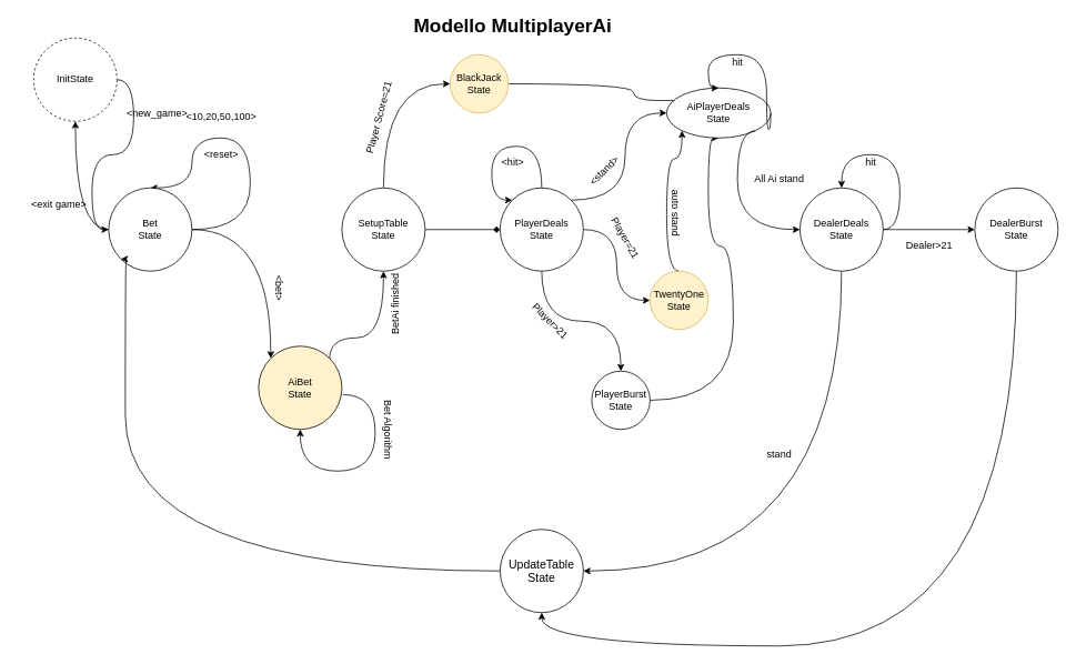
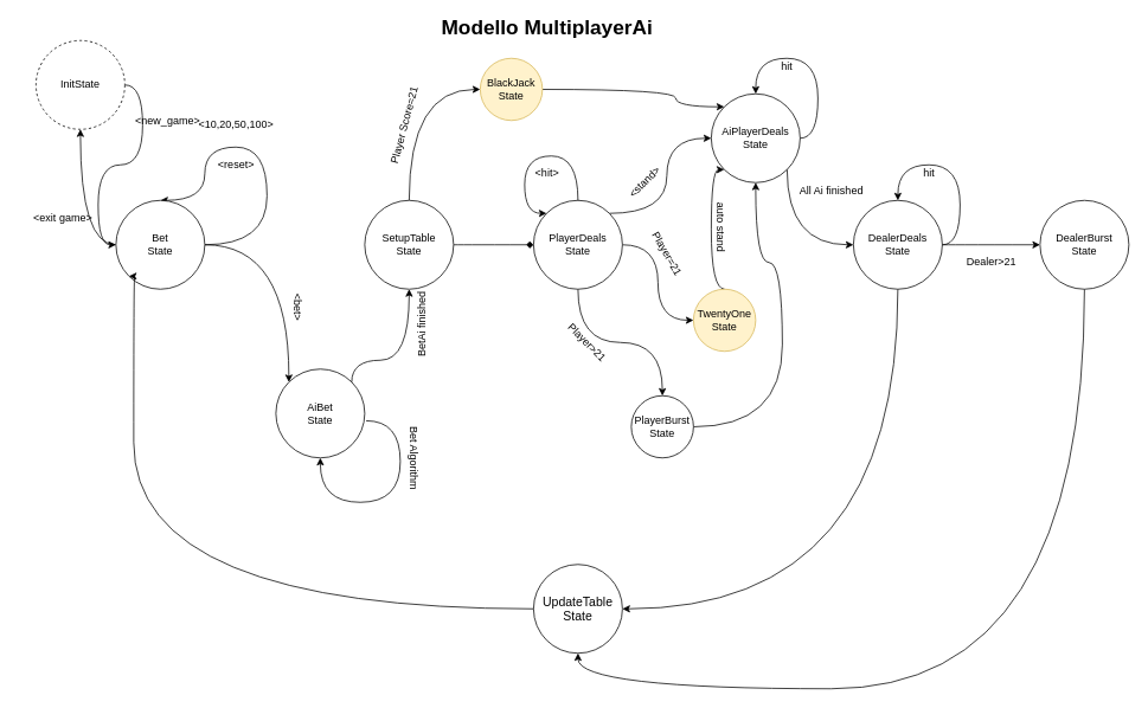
  <mxCell id="0" />
  <mxCell id="1" parent="0" />
  <mxCell id="2" style="edgeStyle=orthogonalEdgeStyle;rounded=0;orthogonalLoop=1;jettySize=auto;html=1;exitX=1;exitY=0.5;exitDx=0;exitDy=0;curved=1;entryX=0;entryY=0.5;entryDx=0;entryDy=0;" parent="1" source="8" target="7" edge="1"><mxGeometry relative="1" as="geometry" /></mxCell>
  <mxCell id="3" value="&amp;lt;new_game&amp;gt;" style="text;html=1;align=center;verticalAlign=middle;resizable=0;points=[];" parent="2" vertex="1" connectable="0"><mxGeometry x="-0.092" relative="1" as="geometry"><mxPoint x="40" y="-50" as="offset" /></mxGeometry></mxCell>
  <mxCell id="4" style="edgeStyle=orthogonalEdgeStyle;curved=1;rounded=0;orthogonalLoop=1;jettySize=auto;html=1;exitX=1;exitY=0.5;exitDx=0;exitDy=0;entryX=0.5;entryY=0;entryDx=0;entryDy=0;" parent="1" source="7" target="7" edge="1"><mxGeometry relative="1" as="geometry"><mxPoint x="370" y="285" as="targetPoint" /><Array as="points"><mxPoint x="300" y="275" /><mxPoint x="300" y="165" /><mxPoint x="230" y="165" /></Array></mxGeometry></mxCell>
  <mxCell id="5" style="edgeStyle=orthogonalEdgeStyle;curved=1;rounded=0;orthogonalLoop=1;jettySize=auto;html=1;entryX=0;entryY=0;entryDx=0;entryDy=0;" parent="1" source="7" target="51" edge="1"><mxGeometry relative="1" as="geometry" /></mxCell>
  <mxCell id="6" style="edgeStyle=orthogonalEdgeStyle;curved=1;rounded=0;orthogonalLoop=1;jettySize=auto;html=1;exitX=0;exitY=0.5;exitDx=0;exitDy=0;entryX=0.5;entryY=1;entryDx=0;entryDy=0;" parent="1" source="7" target="8" edge="1"><mxGeometry relative="1" as="geometry" /></mxCell>
  <mxCell id="7" value="Bet&lt;br&gt;State" style="ellipse;whiteSpace=wrap;html=1;" parent="1" vertex="1"><mxGeometry x="130" y="225" width="100" height="100" as="geometry" /></mxCell>
  <mxCell id="8" value="InitState" style="ellipse;whiteSpace=wrap;html=1;dashed=1;" parent="1" vertex="1"><mxGeometry x="40" y="45" width="100" height="100" as="geometry" /></mxCell>
  <mxCell id="9" value="&amp;lt;bet&amp;gt;" style="text;html=1;align=center;verticalAlign=middle;resizable=0;points=[];autosize=1;rotation=90;" parent="1" vertex="1"><mxGeometry x="310" y="335" width="50" height="20" as="geometry" /></mxCell>
  <mxCell id="10" value="&amp;lt;10,20,50,100&amp;gt;" style="text;html=1;align=center;verticalAlign=middle;resizable=0;points=[];autosize=1;" parent="1" vertex="1"><mxGeometry x="205" y="130" width="120" height="20" as="geometry" /></mxCell>
  <mxCell id="11" style="edgeStyle=orthogonalEdgeStyle;curved=1;rounded=0;orthogonalLoop=1;jettySize=auto;html=1;exitX=1;exitY=0.5;exitDx=0;exitDy=0;entryX=0;entryY=0.5;entryDx=0;entryDy=0;endArrow=diamond;" parent="1" source="13" target="17" edge="1"><mxGeometry relative="1" as="geometry" /></mxCell>
  <mxCell id="12" style="edgeStyle=orthogonalEdgeStyle;curved=1;rounded=0;orthogonalLoop=1;jettySize=auto;html=1;exitX=0.5;exitY=0;exitDx=0;exitDy=0;entryX=0;entryY=0.5;entryDx=0;entryDy=0;" parent="1" source="13" target="32" edge="1"><mxGeometry relative="1" as="geometry"><mxPoint x="460" y="415" as="targetPoint" /></mxGeometry></mxCell>
  <mxCell id="13" value="SetupTable&lt;br&gt;State" style="ellipse;whiteSpace=wrap;html=1;" parent="1" vertex="1"><mxGeometry x="410" y="225" width="100" height="100" as="geometry" /></mxCell>
  <mxCell id="14" style="edgeStyle=orthogonalEdgeStyle;curved=1;rounded=0;orthogonalLoop=1;jettySize=auto;html=1;exitX=1;exitY=0;exitDx=0;exitDy=0;entryX=0;entryY=0.5;entryDx=0;entryDy=0;" parent="1" source="17" target="44" edge="1"><mxGeometry relative="1" as="geometry" /></mxCell>
  <mxCell id="15" style="edgeStyle=orthogonalEdgeStyle;curved=1;rounded=0;orthogonalLoop=1;jettySize=auto;html=1;exitX=0.5;exitY=1;exitDx=0;exitDy=0;entryX=0.5;entryY=0;entryDx=0;entryDy=0;" parent="1" source="17" target="25" edge="1"><mxGeometry relative="1" as="geometry"><mxPoint x="730" y="425" as="targetPoint" /></mxGeometry></mxCell>
  <mxCell id="16" style="edgeStyle=orthogonalEdgeStyle;curved=1;rounded=0;orthogonalLoop=1;jettySize=auto;html=1;exitX=1;exitY=0.5;exitDx=0;exitDy=0;entryX=0;entryY=0.5;entryDx=0;entryDy=0;" parent="1" source="17" target="41" edge="1"><mxGeometry relative="1" as="geometry" /></mxCell>
  <mxCell id="17" value="PlayerDeals&lt;br&gt;State" style="ellipse;whiteSpace=wrap;html=1;" parent="1" vertex="1"><mxGeometry x="600" y="225" width="100" height="100" as="geometry" /></mxCell>
  <mxCell id="18" value="&amp;lt;hit&amp;gt;" style="text;html=1;align=center;verticalAlign=middle;resizable=0;points=[];autosize=1;" parent="1" vertex="1"><mxGeometry x="590" y="185" width="50" height="20" as="geometry" /></mxCell>
  <mxCell id="19" style="edgeStyle=orthogonalEdgeStyle;curved=1;rounded=0;orthogonalLoop=1;jettySize=auto;html=1;exitX=0.5;exitY=1;exitDx=0;exitDy=0;entryX=1;entryY=0.5;entryDx=0;entryDy=0;" parent="1" source="21" target="28" edge="1"><mxGeometry relative="1" as="geometry"><Array as="points"><mxPoint x="1010" y="685" /></Array></mxGeometry></mxCell>
  <mxCell id="20" style="edgeStyle=orthogonalEdgeStyle;curved=1;rounded=0;orthogonalLoop=1;jettySize=auto;html=1;exitX=1;exitY=0.5;exitDx=0;exitDy=0;entryX=0;entryY=0.5;entryDx=0;entryDy=0;" parent="1" source="21" target="35" edge="1"><mxGeometry relative="1" as="geometry" /></mxCell>
  <mxCell id="21" value="DealerDeals&lt;br&gt;State" style="ellipse;whiteSpace=wrap;html=1;" parent="1" vertex="1"><mxGeometry x="960" y="225" width="100" height="100" as="geometry" /></mxCell>
  <mxCell id="22" style="edgeStyle=orthogonalEdgeStyle;curved=1;rounded=0;orthogonalLoop=1;jettySize=auto;html=1;exitX=0.5;exitY=0;exitDx=0;exitDy=0;entryX=0;entryY=0;entryDx=0;entryDy=0;" parent="1" source="17" target="17" edge="1"><mxGeometry relative="1" as="geometry"><Array as="points"><mxPoint x="650" y="175" /><mxPoint x="590" y="175" /><mxPoint x="590" y="240" /></Array></mxGeometry></mxCell>
  <mxCell id="23" value="&amp;lt;stand&amp;gt;" style="text;html=1;align=center;verticalAlign=middle;resizable=0;points=[];autosize=1;rotation=-45;" parent="1" vertex="1"><mxGeometry x="690" y="195" width="70" height="20" as="geometry" /></mxCell>
  <mxCell id="24" style="edgeStyle=orthogonalEdgeStyle;curved=1;rounded=0;orthogonalLoop=1;jettySize=auto;html=1;exitX=1;exitY=0.5;exitDx=0;exitDy=0;entryX=0.5;entryY=1;entryDx=0;entryDy=0;" parent="1" source="25" target="44" edge="1"><mxGeometry relative="1" as="geometry"><mxPoint x="950" y="275" as="targetPoint" /><Array as="points"><mxPoint x="880" y="480" /><mxPoint x="880" y="295" /><mxPoint x="850" y="295" /></Array></mxGeometry></mxCell>
  <mxCell id="25" value="PlayerBurst&lt;br&gt;State" style="ellipse;whiteSpace=wrap;html=1;" parent="1" vertex="1"><mxGeometry x="710" y="445" width="70" height="70" as="geometry" /></mxCell>
  <mxCell id="26" value="Player&amp;gt;21" style="text;html=1;align=center;verticalAlign=middle;resizable=0;points=[];autosize=1;rotation=45;" parent="1" vertex="1"><mxGeometry x="620" y="375" width="80" height="20" as="geometry" /></mxCell>
  <mxCell id="27" style="edgeStyle=orthogonalEdgeStyle;curved=1;rounded=0;orthogonalLoop=1;jettySize=auto;html=1;exitX=0;exitY=0.5;exitDx=0;exitDy=0;entryX=0;entryY=1;entryDx=0;entryDy=0;" parent="1" source="28" target="7" edge="1"><mxGeometry relative="1" as="geometry"><Array as="points"><mxPoint x="150" y="685" /><mxPoint x="150" y="310" /></Array></mxGeometry></mxCell>
  <mxCell id="28" value="&lt;font style=&quot;font-size: 14px&quot;&gt;UpdateTable&lt;br&gt;State&lt;/font&gt;" style="ellipse;whiteSpace=wrap;html=1;" parent="1" vertex="1"><mxGeometry x="600" y="635" width="100" height="100" as="geometry" /></mxCell>
  <mxCell id="29" value="&lt;font style=&quot;font-size: 23px&quot;&gt;&lt;b&gt;Modello MultiplayerAi&lt;/b&gt;&lt;/font&gt;" style="text;html=1;align=center;verticalAlign=middle;resizable=0;points=[];autosize=1;" parent="1" vertex="1"><mxGeometry x="490" y="20" width="250" height="20" as="geometry" /></mxCell>
  <mxCell id="30" value="Player Score=21" style="text;html=1;align=center;verticalAlign=middle;resizable=0;points=[];autosize=1;rotation=-75;" parent="1" vertex="1"><mxGeometry x="390" y="131" width="130" height="20" as="geometry" /></mxCell>
  <mxCell id="31" style="edgeStyle=orthogonalEdgeStyle;curved=1;rounded=0;orthogonalLoop=1;jettySize=auto;html=1;exitX=1;exitY=0.5;exitDx=0;exitDy=0;entryX=0;entryY=0;entryDx=0;entryDy=0;" parent="1" source="32" target="44" edge="1"><mxGeometry relative="1" as="geometry"><mxPoint x="790" y="155" as="targetPoint" /><Array as="points"><mxPoint x="760" y="100" /><mxPoint x="760" y="120" /></Array></mxGeometry></mxCell>
  <mxCell id="32" value="BlackJack&lt;br&gt;State" style="ellipse;whiteSpace=wrap;html=1;fillColor=#fff2cc;strokeColor=#d6b656;" parent="1" vertex="1"><mxGeometry x="540" y="65" width="70" height="70" as="geometry" /></mxCell>
  <mxCell id="33" value="&amp;lt;reset&amp;gt;" style="text;html=1;align=center;verticalAlign=middle;resizable=0;points=[];autosize=1;" parent="1" vertex="1"><mxGeometry x="230" y="175" width="70" height="20" as="geometry" /></mxCell>
  <mxCell id="34" style="edgeStyle=orthogonalEdgeStyle;curved=1;rounded=0;orthogonalLoop=1;jettySize=auto;html=1;exitX=0.5;exitY=1;exitDx=0;exitDy=0;entryX=0.5;entryY=1;entryDx=0;entryDy=0;" parent="1" source="35" target="28" edge="1"><mxGeometry relative="1" as="geometry"><Array as="points"><mxPoint x="1220" y="775" /><mxPoint x="650" y="775" /></Array></mxGeometry></mxCell>
  <mxCell id="35" value="DealerBurst&lt;br&gt;State" style="ellipse;whiteSpace=wrap;html=1;" parent="1" vertex="1"><mxGeometry x="1170" y="225" width="100" height="100" as="geometry" /></mxCell>
  <mxCell id="36" value="hit" style="text;html=1;align=center;verticalAlign=middle;resizable=0;points=[];autosize=1;" parent="1" vertex="1"><mxGeometry x="1030" y="185" width="30" height="20" as="geometry" /></mxCell>
- <mxCell id="37" value="stand" style="text;html=1;align=center;verticalAlign=middle;resizable=0;points=[];autosize=1;" parent="1" vertex="1"><mxGeometry x="910" y="535" width="50" height="20" as="geometry" /></mxCell>
  <mxCell id="38" value="Dealer&amp;gt;21" style="text;html=1;align=center;verticalAlign=middle;resizable=0;points=[];autosize=1;" parent="1" vertex="1"><mxGeometry x="1070" y="285" width="90" height="20" as="geometry" /></mxCell>
  <mxCell id="39" value="&amp;lt;exit game&amp;gt;" style="text;html=1;align=center;verticalAlign=middle;resizable=0;points=[];autosize=1;" parent="1" vertex="1"><mxGeometry y="235" width="100" height="20" as="geometry" x="20" /></mxCell>
  <mxCell id="40" style="edgeStyle=orthogonalEdgeStyle;curved=1;rounded=0;orthogonalLoop=1;jettySize=auto;html=1;exitX=0.5;exitY=0;exitDx=0;exitDy=0;entryX=0;entryY=1;entryDx=0;entryDy=0;" parent="1" source="41" target="44" edge="1"><mxGeometry relative="1" as="geometry"><mxPoint x="790" y="305" as="targetPoint" /><Array as="points"><mxPoint x="800" y="325" /><mxPoint x="800" y="190" /></Array></mxGeometry></mxCell>
  <mxCell id="41" value="TwentyOne&lt;br&gt;State" style="ellipse;whiteSpace=wrap;html=1;fillColor=#fff2cc;strokeColor=#d6b656;" parent="1" vertex="1"><mxGeometry x="780" y="325" width="70" height="70" as="geometry" /></mxCell>
  <mxCell id="42" value="Player=21" style="text;html=1;align=center;verticalAlign=middle;resizable=0;points=[];autosize=1;rotation=60;" parent="1" vertex="1"><mxGeometry x="710" y="275" width="80" height="20" as="geometry" /></mxCell>
  <mxCell id="43" style="edgeStyle=orthogonalEdgeStyle;curved=1;rounded=0;orthogonalLoop=1;jettySize=auto;html=1;exitX=1;exitY=0.5;exitDx=0;exitDy=0;entryX=0.5;entryY=0;entryDx=0;entryDy=0;" parent="1" source="21" target="21" edge="1"><mxGeometry relative="1" as="geometry"><Array as="points"><mxPoint x="1080" y="275" /><mxPoint x="1080" y="185" /><mxPoint x="1010" y="185" /></Array></mxGeometry></mxCell>
- <mxCell id="44" value="AiPlayerDeals&lt;br&gt;State" style="ellipse;whiteSpace=wrap;html=1;" vertex="1" parent="1"><mxGeometry x="800" y="105" width="125" height="60" as="geometry" /></mxCell>
+ <mxCell id="44" value="AiPlayerDeals&lt;br&gt;State" style="ellipse;whiteSpace=wrap;html=1;" vertex="1" parent="1"><mxGeometry x="800" y="105" width="100" height="100" as="geometry" /></mxCell>
  <mxCell id="45" style="edgeStyle=orthogonalEdgeStyle;curved=1;rounded=0;orthogonalLoop=1;jettySize=auto;html=1;exitX=1;exitY=1;exitDx=0;exitDy=0;entryX=0;entryY=0.5;entryDx=0;entryDy=0;" edge="1" parent="1" source="44" target="21"><mxGeometry relative="1" as="geometry"><mxPoint x="710" y="285" as="sourcePoint" /><mxPoint x="860" y="215" as="targetPoint" /><Array as="points"><mxPoint x="885" y="275" /></Array></mxGeometry></mxCell>
- <mxCell id="46" value="All Ai stand" style="text;html=1;align=center;verticalAlign=middle;resizable=0;points=[];autosize=1;" vertex="1" parent="1"><mxGeometry x="890" y="205" width="90" height="20" as="geometry" /></mxCell>
+ <mxCell id="46" value="All Ai finished" style="text;html=1;align=center;verticalAlign=middle;resizable=0;points=[];autosize=1;" vertex="1" parent="1"><mxGeometry x="890" y="205" width="90" height="20" as="geometry" /></mxCell>
  <mxCell id="47" value="hit" style="text;html=1;align=center;verticalAlign=middle;resizable=0;points=[];autosize=1;" vertex="1" parent="1"><mxGeometry x="870" y="65" width="30" height="20" as="geometry" /></mxCell>
  <mxCell id="48" style="edgeStyle=orthogonalEdgeStyle;curved=1;rounded=0;orthogonalLoop=1;jettySize=auto;html=1;exitX=1;exitY=0.5;exitDx=0;exitDy=0;entryX=0.5;entryY=0;entryDx=0;entryDy=0;" edge="1" parent="1" source="44" target="44"><mxGeometry relative="1" as="geometry"><Array as="points"><mxPoint x="920" y="155" /><mxPoint x="920" y="65" /><mxPoint x="850" y="65" /></Array><mxPoint x="910" y="155" as="sourcePoint" /><mxPoint x="860" y="105" as="targetPoint" /></mxGeometry></mxCell>
  <mxCell id="49" value="auto stand" style="text;html=1;align=center;verticalAlign=middle;resizable=0;points=[];autosize=1;rotation=90;" vertex="1" parent="1"><mxGeometry x="775" y="245" width="70" height="20" as="geometry" /></mxCell>
  <mxCell id="50" style="edgeStyle=orthogonalEdgeStyle;curved=1;rounded=0;orthogonalLoop=1;jettySize=auto;html=1;exitX=1.016;exitY=0.582;exitDx=0;exitDy=0;entryX=0.5;entryY=1;entryDx=0;entryDy=0;exitPerimeter=0;" edge="1" parent="1" source="51" target="51"><mxGeometry relative="1" as="geometry"><mxPoint x="360" y="525" as="targetPoint" /><Array as="points"><mxPoint x="450" y="473" /><mxPoint x="450" y="565" /><mxPoint x="360" y="565" /></Array><mxPoint x="410" y="475" as="sourcePoint" /></mxGeometry></mxCell>
- <mxCell id="51" value="AiBet&lt;br&gt;State" style="ellipse;whiteSpace=wrap;html=1;fillColor=#fff2cc;" vertex="1" parent="1"><mxGeometry x="310" y="415" width="100" height="100" as="geometry" /></mxCell>
+ <mxCell id="51" value="AiBet&lt;br&gt;State" style="ellipse;whiteSpace=wrap;html=1;" vertex="1" parent="1"><mxGeometry x="310" y="415" width="100" height="100" as="geometry" /></mxCell>
  <mxCell id="52" style="edgeStyle=orthogonalEdgeStyle;curved=1;rounded=0;orthogonalLoop=1;jettySize=auto;html=1;entryX=0.5;entryY=1;entryDx=0;entryDy=0;exitX=1;exitY=0;exitDx=0;exitDy=0;" edge="1" parent="1" source="51" target="13"><mxGeometry relative="1" as="geometry"><mxPoint x="290" y="285" as="sourcePoint" /><mxPoint x="334.645" y="439.645" as="targetPoint" /><Array as="points"><mxPoint x="395" y="405" /><mxPoint x="460" y="405" /></Array></mxGeometry></mxCell>
  <mxCell id="53" value="Bet Algorithm" style="text;html=1;align=center;verticalAlign=middle;resizable=0;points=[];autosize=1;rotation=90;" vertex="1" parent="1"><mxGeometry x="420" y="505" width="90" height="20" as="geometry" /></mxCell>
  <mxCell id="54" value="BetAi finished" style="text;html=1;align=center;verticalAlign=middle;resizable=0;points=[];autosize=1;rotation=-90;" vertex="1" parent="1"><mxGeometry x="430" y="355" width="90" height="20" as="geometry" /></mxCell>
